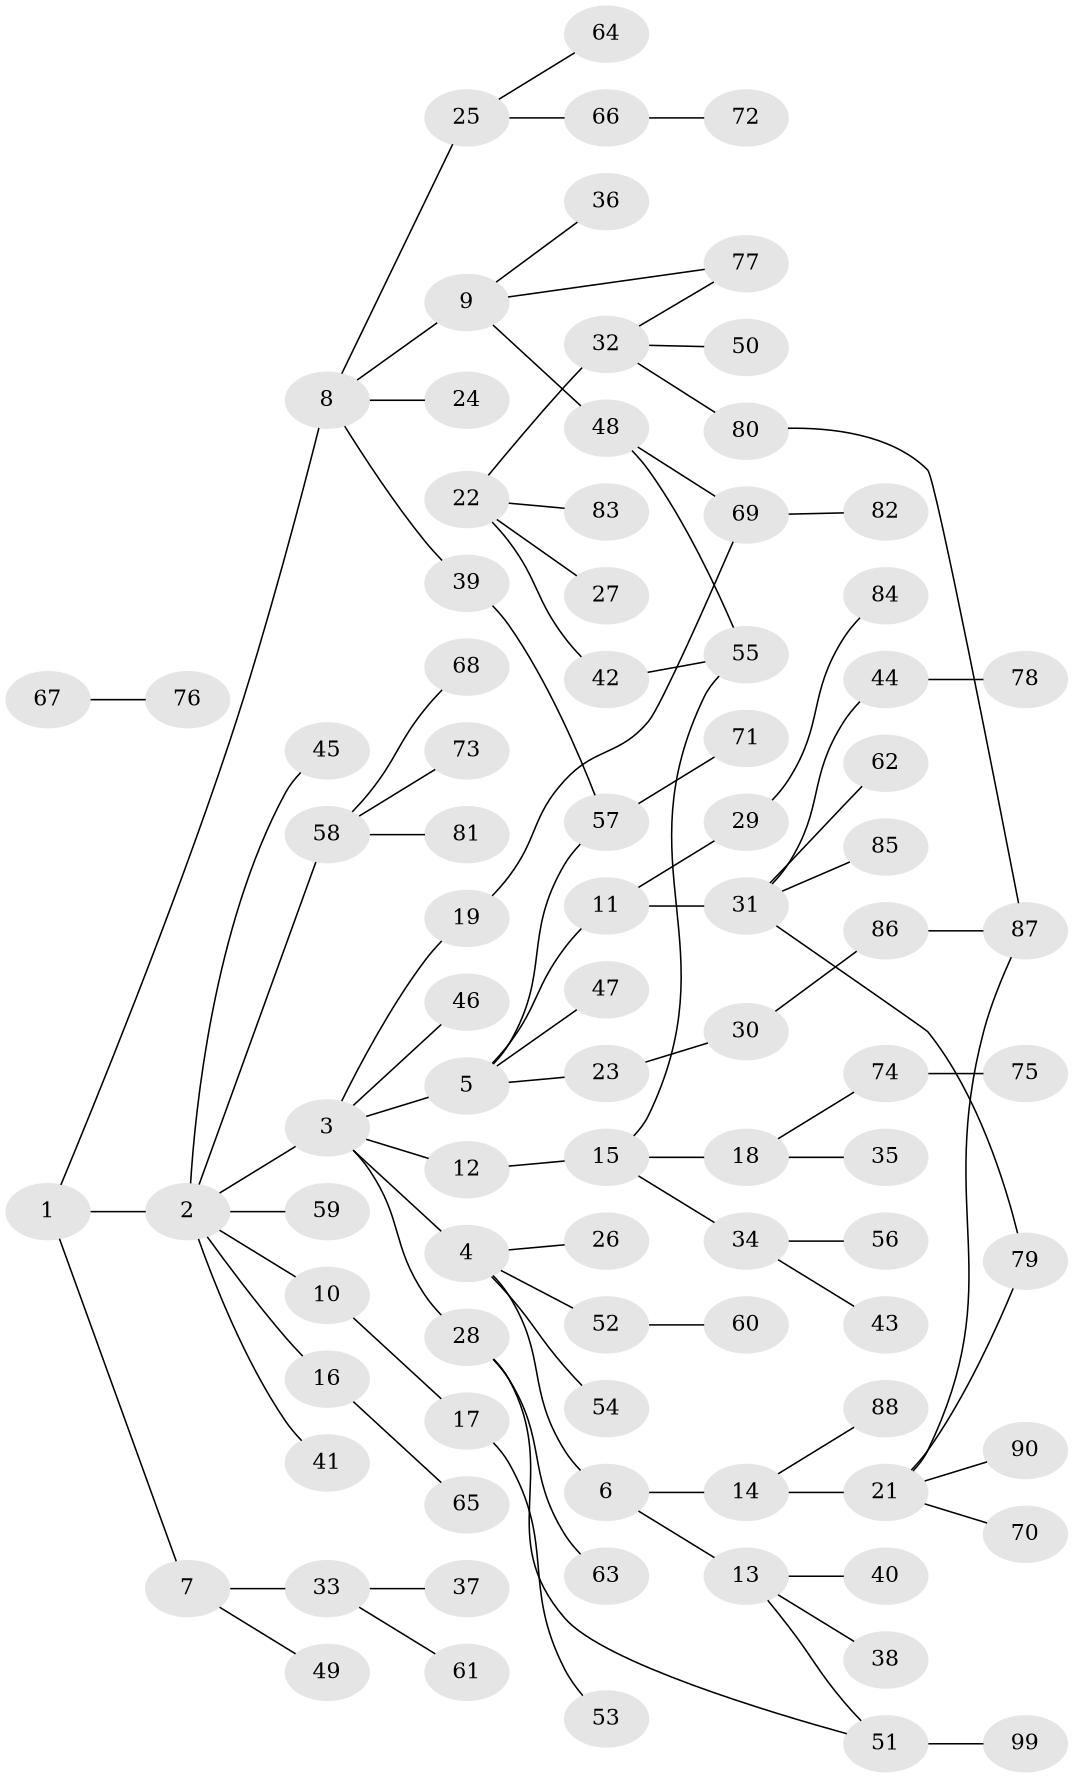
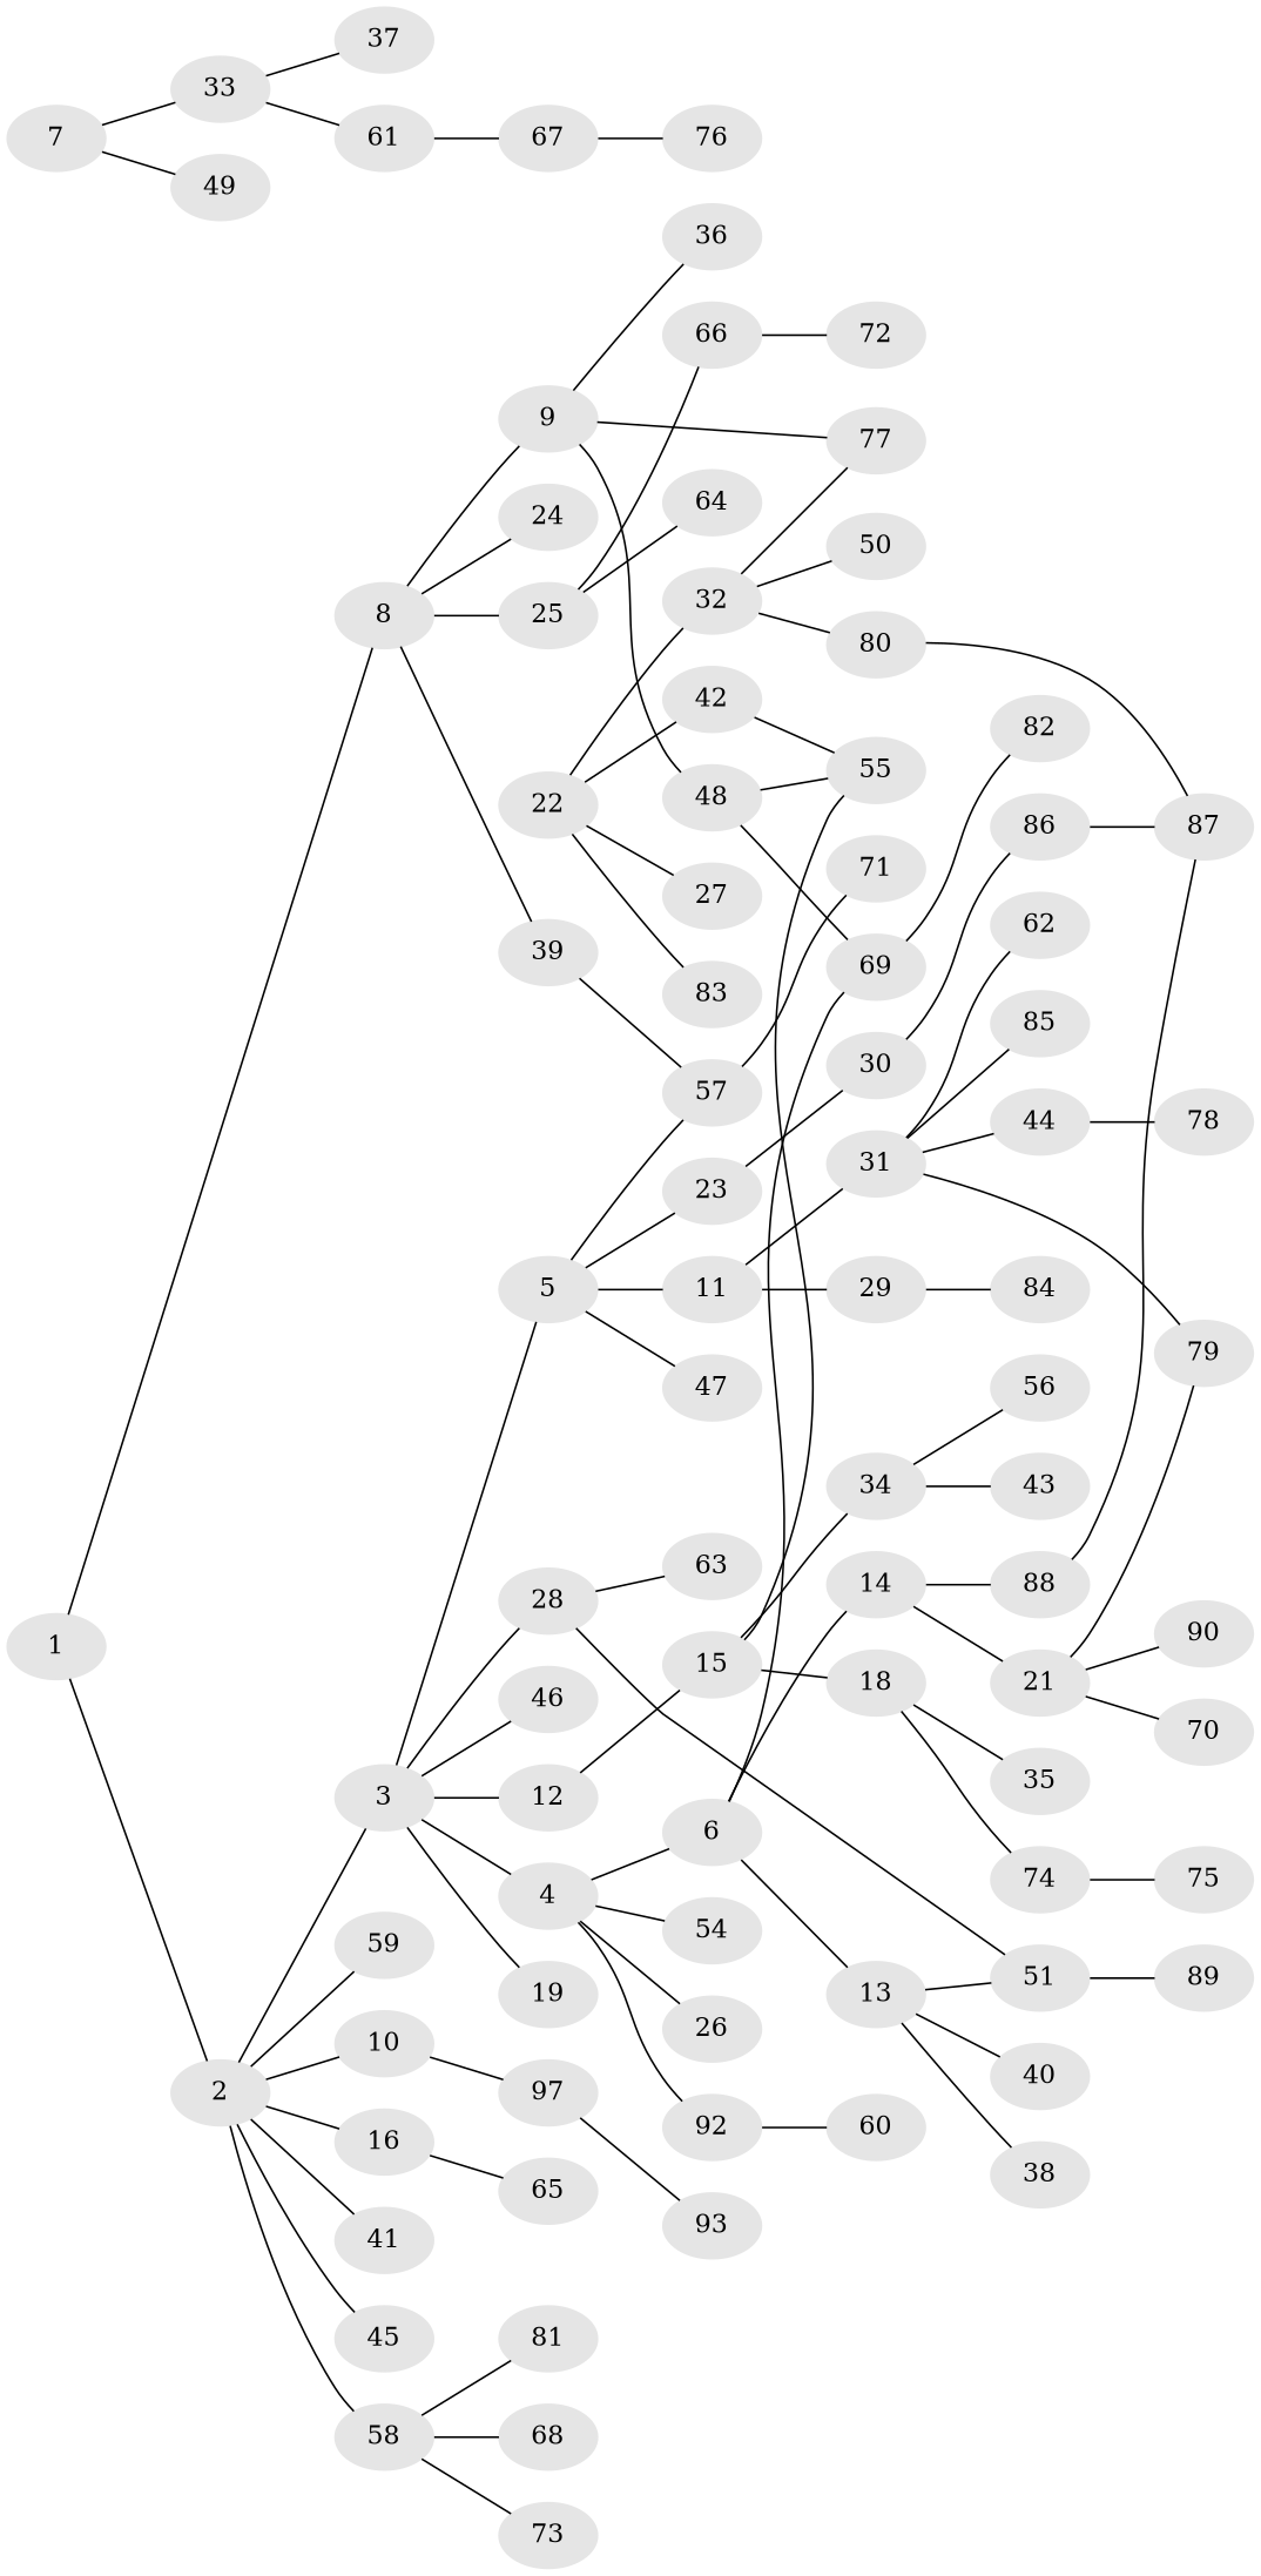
  graph {
    rankdir=LR
    node [color=gray90 style=filled]
    1
    2
    7
    8
    3
    10
    16
    41
    45
    58
    59
    33
    49
    9
    24
    25
    39
    4
    5
    12
    19
    28
    46
-   17
+   17 [label=97]
    65
    68
    73
    81
    6
    26
-   52
+   52 [label=92]
    54
    11
    23
    47
    57
    15
    51
    63
    13
    14
    69
    60
    29
    31
    30
    71
    38
    40
    21
    88
    82
    37
    61
    36
    48
    77
    64
    66
    55
-   53
+   53 [label=93]
    84
    79
    44
    62
    85
    18
    34
-   89 [label=99]
+   89
    70
    87
    90
    35
    74
    43
    56
    75
    22
    27
    32
    42
    83
    50
    80
    86
    72
    78
    67
    76
    1 -- 2
-   1 -- 7
    1 -- 8
    2 -- 3
    2 -- 10
    2 -- 16
    2 -- 41
    2 -- 45
    2 -- 58
    2 -- 59
    7 -- 33
    7 -- 49
    8 -- 9
    8 -- 24
    8 -- 25
    8 -- 39
    3 -- 4
    3 -- 5
    3 -- 12
    3 -- 19
    3 -- 28
    3 -- 46
    10 -- 17
    16 -- 65
    58 -- 68
    58 -- 73
    58 -- 81
    33 -- 37
    33 -- 61
    9 -- 36
    9 -- 48
    9 -- 77
    25 -- 64
    25 -- 66
    39 -- 57
    4 -- 6
    4 -- 26
    4 -- 52
    4 -- 54
    5 -- 11
    5 -- 23
    5 -- 47
    5 -- 57
    12 -- 15
    28 -- 51
    28 -- 63
    17 -- 53
    6 -- 13
    6 -- 14
-   19 -- 69
+   6 -- 69
    52 -- 60
    11 -- 29
    11 -- 31
    23 -- 30
    57 -- 71
    15 -- 55
    15 -- 18
    15 -- 34
    51 -- 89
    13 -- 51
    13 -- 38
    13 -- 40
    14 -- 21
    14 -- 88
    69 -- 82
    29 -- 84
    31 -- 79
    31 -- 44
    31 -- 62
    31 -- 85
    30 -- 86
    21 -- 79
    21 -- 70
-   21 -- 87
+   88 -- 87
    21 -- 90
+   61 -- 67
    48 -- 69
    48 -- 55
    66 -- 72
    44 -- 78
    18 -- 35
    18 -- 74
    34 -- 43
    34 -- 56
    74 -- 75
    22 -- 27
    22 -- 32
    22 -- 42
    22 -- 83
    32 -- 77
    32 -- 50
    32 -- 80
    42 -- 55
    80 -- 87
    86 -- 87
    67 -- 76
  }
